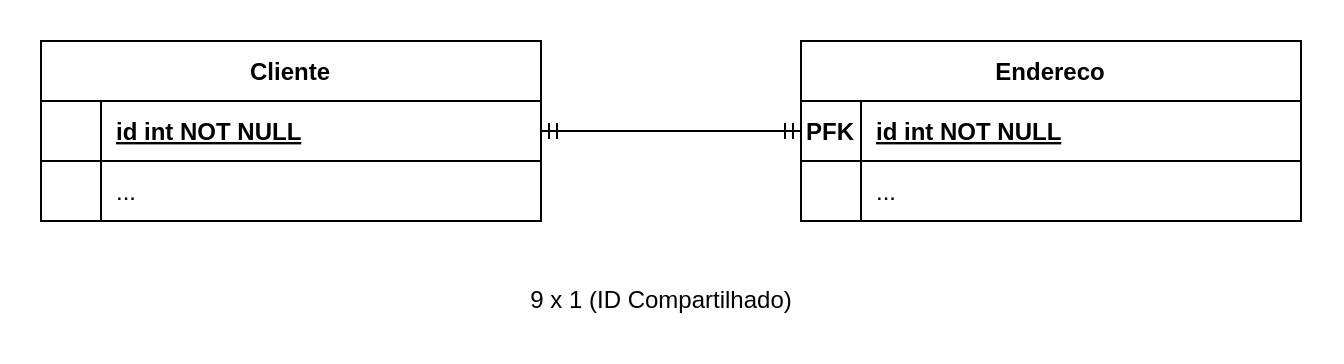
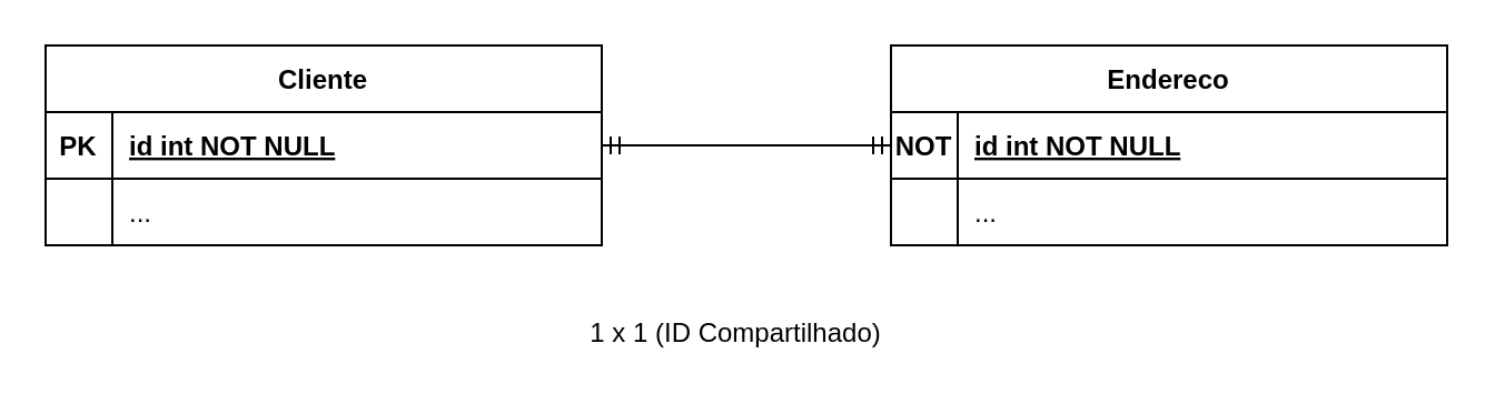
  <mxCell id="0" />
  <mxCell id="1" parent="0" />
  <mxCell id="2" value="" style="edgeStyle=entityRelationEdgeStyle;fontSize=12;html=1;endArrow=ERmandOne;startArrow=ERmandOne;exitX=1;exitY=0.5;exitDx=0;exitDy=0;entryX=0;entryY=0.5;entryDx=0;entryDy=0;" parent="1" source="4" target="11" edge="1"><mxGeometry width="100" height="100" relative="1" as="geometry"><mxPoint x="310" y="205" as="sourcePoint" /><mxPoint x="410" y="105" as="targetPoint" /></mxGeometry></mxCell>
  <mxCell id="3" value="Cliente" style="shape=table;startSize=30;container=1;collapsible=1;childLayout=tableLayout;fixedRows=1;rowLines=0;fontStyle=1;align=center;resizeLast=1;fontSize=12;" parent="1" vertex="1"><mxGeometry x="20" y="20" width="250" height="90" as="geometry"><mxRectangle x="100" y="225" width="160" height="100" as="alternateBounds" /></mxGeometry></mxCell>
  <mxCell id="4" value="" style="shape=partialRectangle;collapsible=0;dropTarget=0;pointerEvents=0;fillColor=none;points=[[0,0.5],[1,0.5]];portConstraint=eastwest;top=0;left=0;right=0;bottom=1;fontSize=12;" parent="3" vertex="1"><mxGeometry y="30" width="250" height="30" as="geometry" /></mxCell>
+ <mxCell id="5" value="PK" style="shape=partialRectangle;overflow=hidden;connectable=0;fillColor=none;top=0;left=0;bottom=0;right=0;fontStyle=1;fontSize=12;" parent="4" vertex="1"><mxGeometry width="30" height="30" as="geometry" /></mxCell>
  <mxCell id="6" value="id int NOT NULL " style="shape=partialRectangle;overflow=hidden;connectable=0;fillColor=none;top=0;left=0;bottom=0;right=0;align=left;spacingLeft=6;fontStyle=5;fontSize=12;" parent="4" vertex="1"><mxGeometry x="30" width="220" height="30" as="geometry" /></mxCell>
  <mxCell id="7" value="" style="shape=partialRectangle;collapsible=0;dropTarget=0;pointerEvents=0;fillColor=none;points=[[0,0.5],[1,0.5]];portConstraint=eastwest;top=0;left=0;right=0;bottom=0;fontSize=12;" parent="3" vertex="1"><mxGeometry y="60" width="250" height="30" as="geometry" /></mxCell>
  <mxCell id="8" value="" style="shape=partialRectangle;overflow=hidden;connectable=0;fillColor=none;top=0;left=0;bottom=0;right=0;fontSize=12;" parent="7" vertex="1"><mxGeometry width="30" height="30" as="geometry" /></mxCell>
  <mxCell id="9" value="..." style="shape=partialRectangle;overflow=hidden;connectable=0;fillColor=none;top=0;left=0;bottom=0;right=0;align=left;spacingLeft=6;fontSize=12;" parent="7" vertex="1"><mxGeometry x="30" width="220" height="30" as="geometry" /></mxCell>
  <mxCell id="10" value="Endereco" style="shape=table;startSize=30;container=1;collapsible=1;childLayout=tableLayout;fixedRows=1;rowLines=0;fontStyle=1;align=center;resizeLast=1;fontSize=12;" parent="1" vertex="1"><mxGeometry x="400" y="20" width="250" height="90" as="geometry"><mxRectangle x="480" y="225" width="170" height="100" as="alternateBounds" /></mxGeometry></mxCell>
  <mxCell id="11" value="" style="shape=partialRectangle;collapsible=0;dropTarget=0;pointerEvents=0;fillColor=none;points=[[0,0.5],[1,0.5]];portConstraint=eastwest;top=0;left=0;right=0;bottom=1;fontSize=12;" parent="10" vertex="1"><mxGeometry y="30" width="250" height="30" as="geometry" /></mxCell>
- <mxCell id="12" value="PFK" style="shape=partialRectangle;overflow=hidden;connectable=0;fillColor=none;top=0;left=0;bottom=0;right=0;fontStyle=1;fontSize=12;" parent="11" vertex="1"><mxGeometry width="30" height="30" as="geometry" /></mxCell>
+ <mxCell id="12" value="NOT" style="shape=partialRectangle;overflow=hidden;connectable=0;fillColor=none;top=0;left=0;bottom=0;right=0;fontStyle=1;fontSize=12;" parent="11" vertex="1"><mxGeometry width="30" height="30" as="geometry" /></mxCell>
  <mxCell id="13" value="id int NOT NULL " style="shape=partialRectangle;overflow=hidden;connectable=0;fillColor=none;top=0;left=0;bottom=0;right=0;align=left;spacingLeft=6;fontStyle=5;fontSize=12;" parent="11" vertex="1"><mxGeometry x="30" width="220" height="30" as="geometry" /></mxCell>
  <mxCell id="14" value="" style="shape=partialRectangle;collapsible=0;dropTarget=0;pointerEvents=0;fillColor=none;points=[[0,0.5],[1,0.5]];portConstraint=eastwest;top=0;left=0;right=0;bottom=0;fontSize=12;" parent="10" vertex="1"><mxGeometry y="60" width="250" height="30" as="geometry" /></mxCell>
  <mxCell id="15" value="" style="shape=partialRectangle;overflow=hidden;connectable=0;fillColor=none;top=0;left=0;bottom=0;right=0;fontSize=12;" parent="14" vertex="1"><mxGeometry width="30" height="30" as="geometry" /></mxCell>
  <mxCell id="16" value="..." style="shape=partialRectangle;overflow=hidden;connectable=0;fillColor=none;top=0;left=0;bottom=0;right=0;align=left;spacingLeft=6;fontSize=12;" parent="14" vertex="1"><mxGeometry x="30" width="220" height="30" as="geometry" /></mxCell>
- <mxCell id="17" value="9 x 1 (ID Compartilhado)" style="text;html=1;align=center;verticalAlign=middle;resizable=0;points=[];autosize=1;" parent="1" vertex="1"><mxGeometry x="255" y="140" width="150" height="20" as="geometry" /></mxCell>
+ <mxCell id="17" value="1 x 1 (ID Compartilhado)" style="text;html=1;align=center;verticalAlign=middle;resizable=0;points=[];autosize=1;" parent="1" vertex="1"><mxGeometry x="255" y="140" width="150" height="20" as="geometry" /></mxCell>
